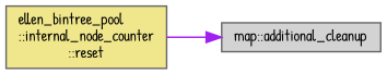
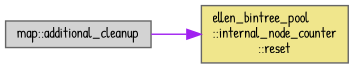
  digraph {
    rankdir=LR
    fontname="Patrick Hand"
    node [fontname="Patrick Hand" fontsize=10 shape=box style=filled]
    n1 [color=gray40 fillcolor=lightgrey fontcolor=black height=0.2 label="map::additional_cleanup" width=0.4]
    n2 [color=grey40 fillcolor=khaki height=0.2 label="ellen_bintree_pool\l::internal_node_counter\l::reset" width=0.4]
-   n2 -> n1 [color=purple fontname="Patrick Hand" fontsize=10 labelfontname=Helvetica labelfontsize=10 style=solid arrowhead=normal]
+   n1 -> n2 [color=purple fontname="Patrick Hand" fontsize=10 labelfontname=Helvetica labelfontsize=10 style=solid arrowhead=normal]
  }
